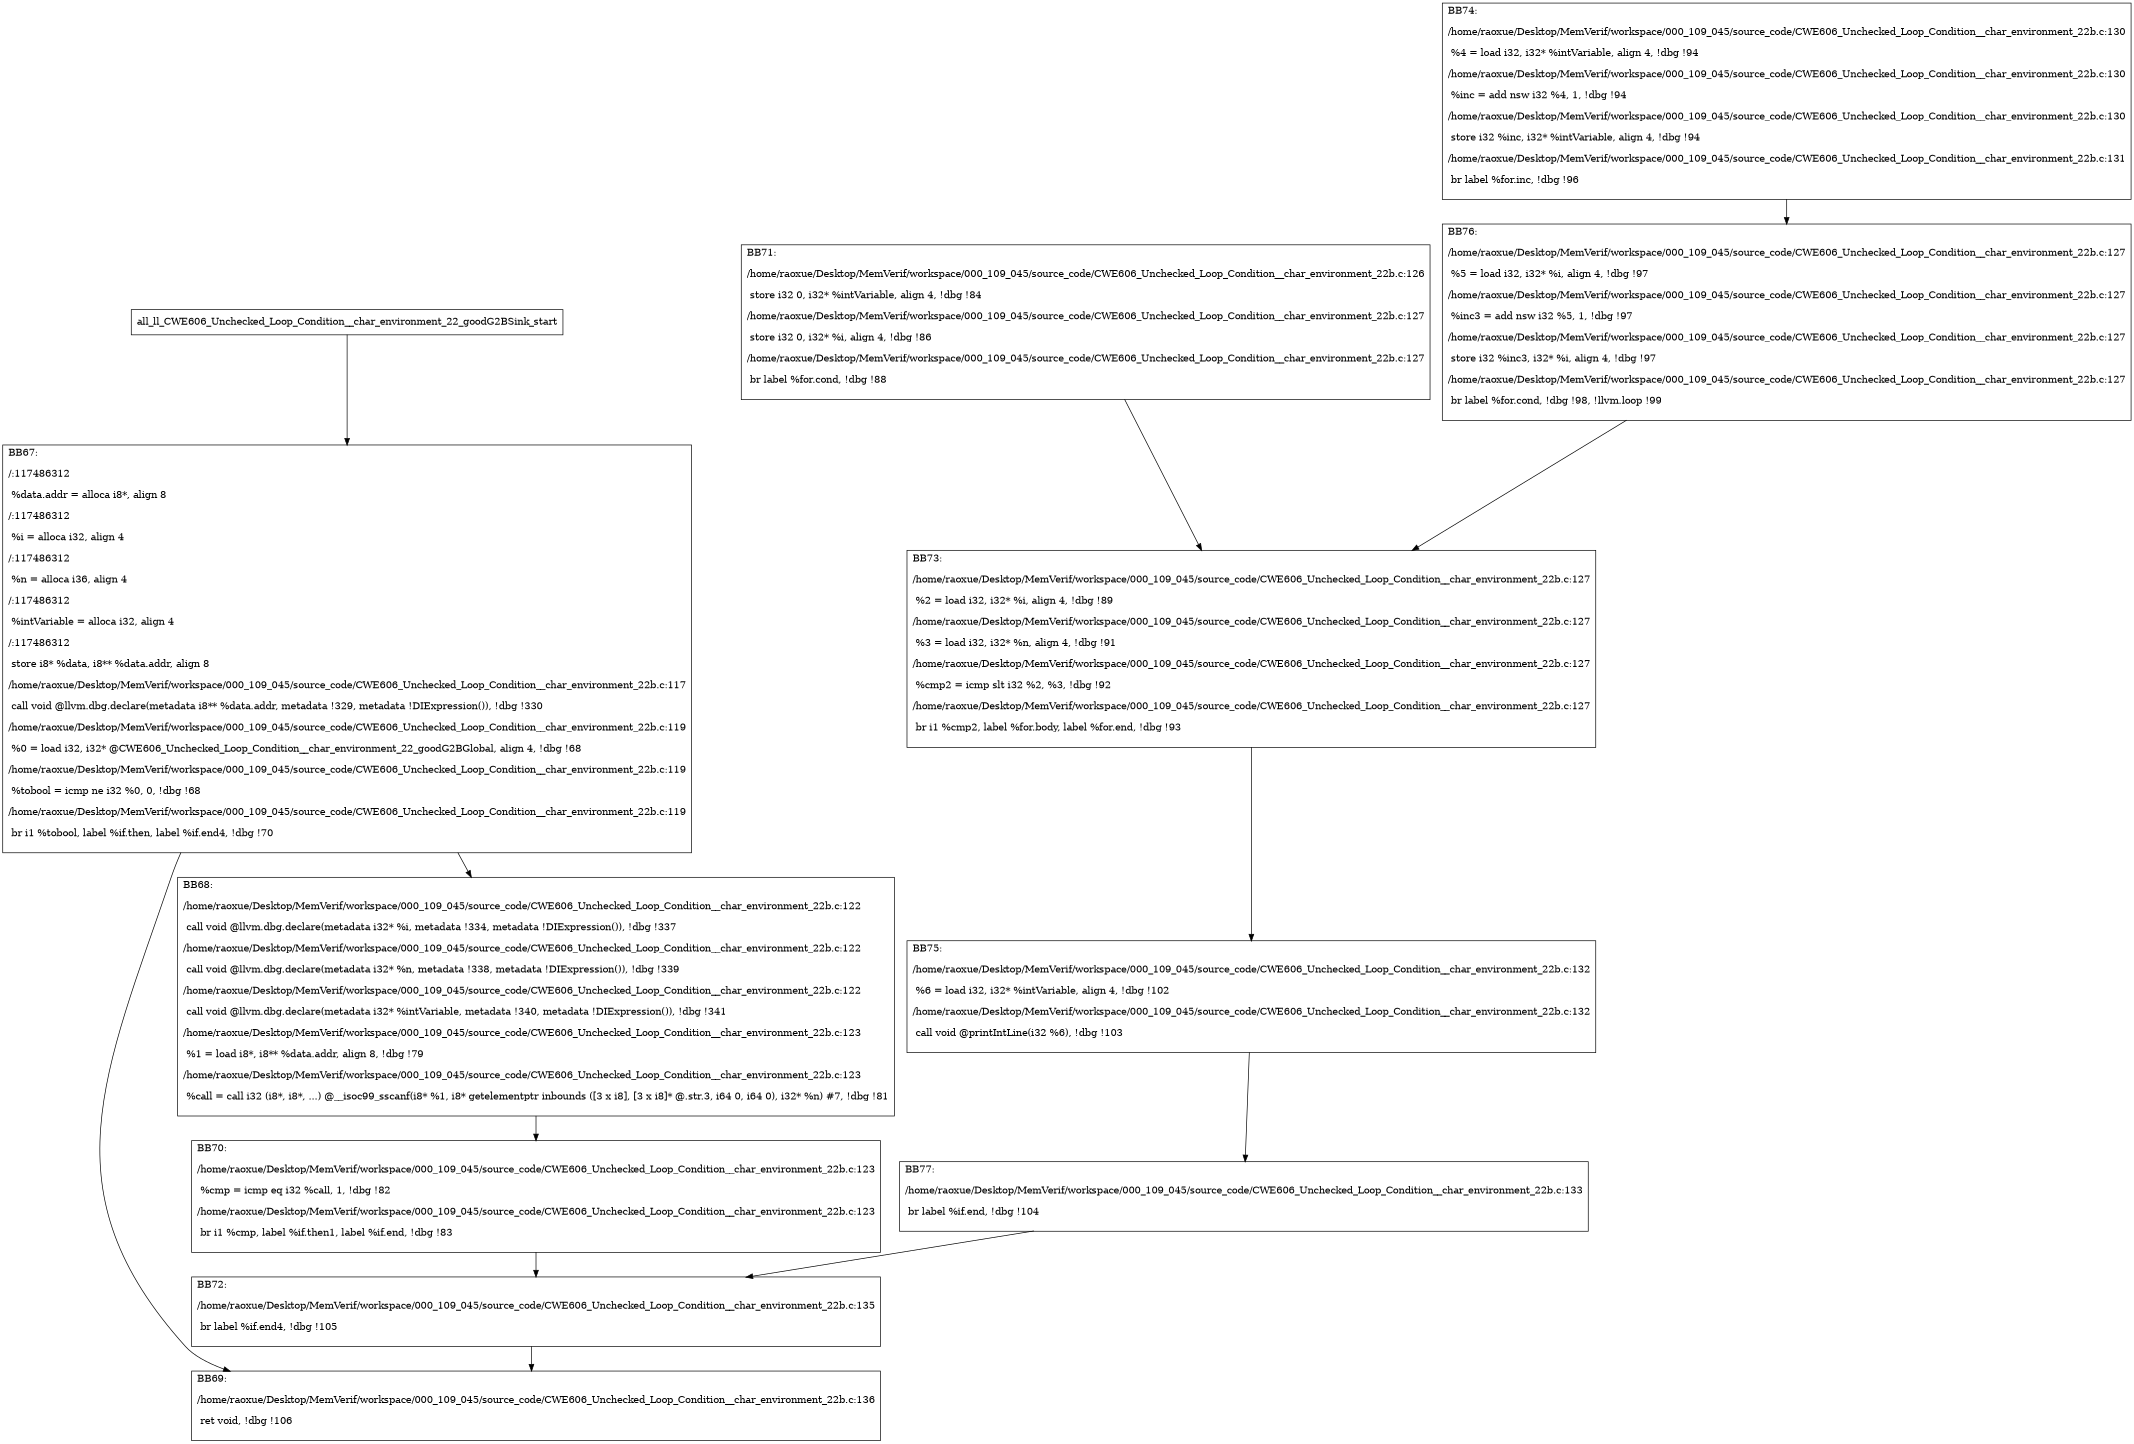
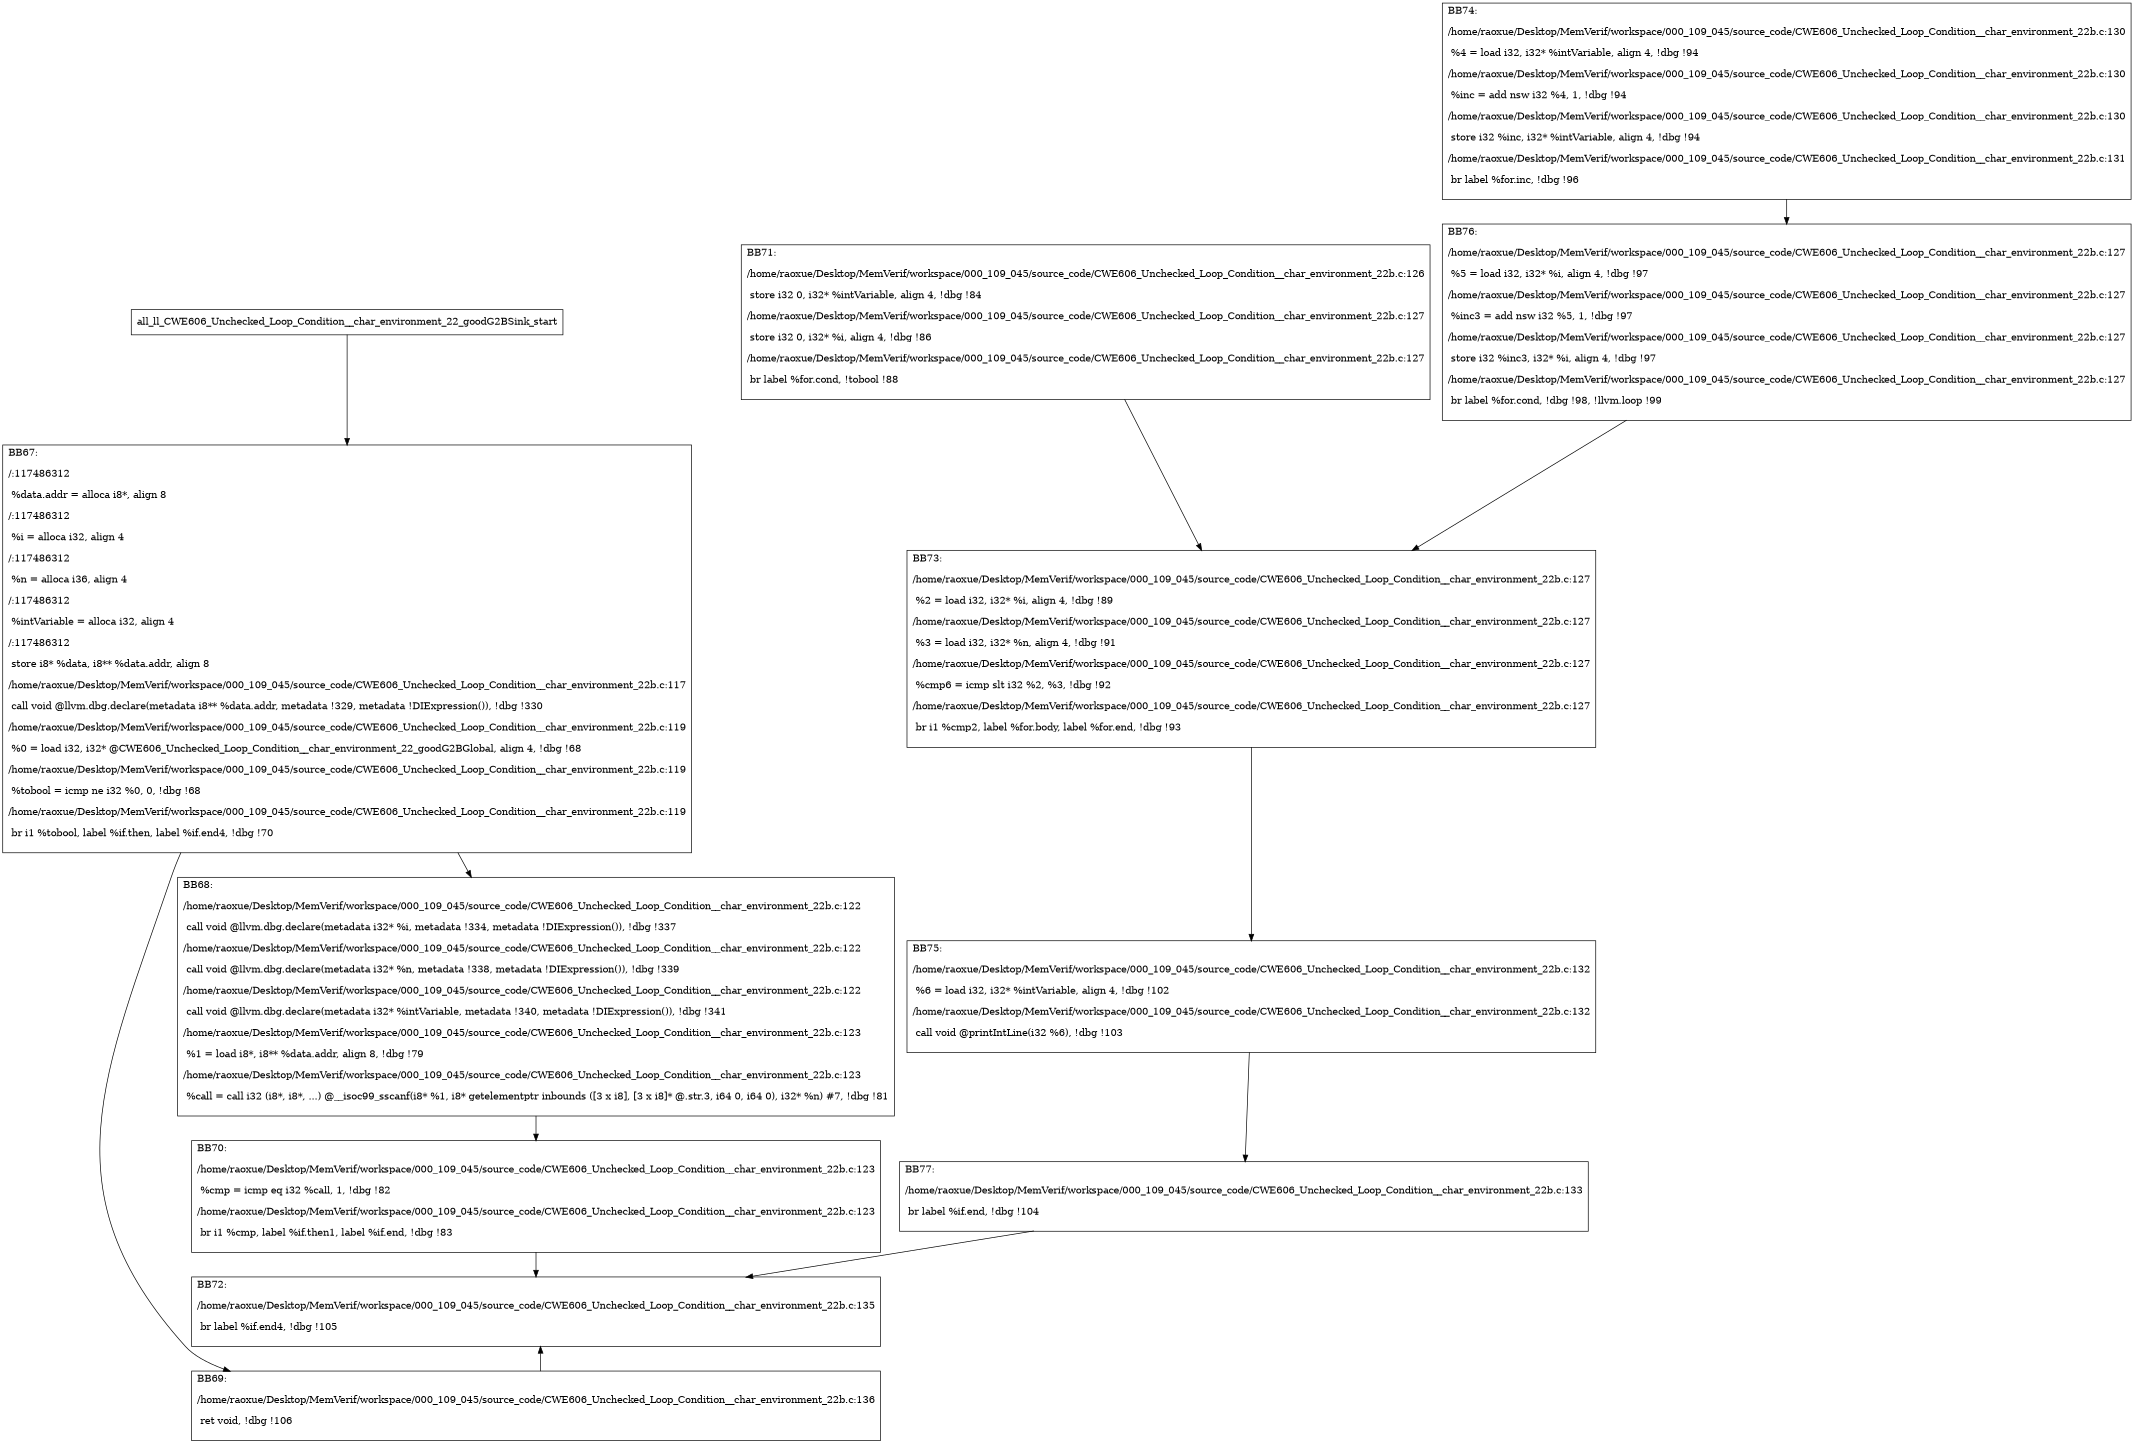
  digraph {
    node [shape=record]
    n1 [label="{all_ll_CWE606_Unchecked_Loop_Condition__char_environment_22_goodG2BSink_start}"]
    n2 [label="{BB67:\l\l/:117486312\l\n  %data.addr = alloca i8*, align 8\l\n/:117486312\l\n  %i = alloca i32, align 4\l\n/:117486312\l\n  %n = alloca i36, align 4\l\n/:117486312\l\n  %intVariable = alloca i32, align 4\l\n/:117486312\l\n  store i8* %data, i8** %data.addr, align 8\l\n/home/raoxue/Desktop/MemVerif/workspace/000_109_045/source_code/CWE606_Unchecked_Loop_Condition__char_environment_22b.c:117\l\n  call void @llvm.dbg.declare(metadata i8** %data.addr, metadata !329, metadata !DIExpression()), !dbg !330\l\n/home/raoxue/Desktop/MemVerif/workspace/000_109_045/source_code/CWE606_Unchecked_Loop_Condition__char_environment_22b.c:119\l\n  %0 = load i32, i32* @CWE606_Unchecked_Loop_Condition__char_environment_22_goodG2BGlobal, align 4, !dbg !68\l\n/home/raoxue/Desktop/MemVerif/workspace/000_109_045/source_code/CWE606_Unchecked_Loop_Condition__char_environment_22b.c:119\l\n  %tobool = icmp ne i32 %0, 0, !dbg !68\l\n/home/raoxue/Desktop/MemVerif/workspace/000_109_045/source_code/CWE606_Unchecked_Loop_Condition__char_environment_22b.c:119\l\n  br i1 %tobool, label %if.then, label %if.end4, !dbg !70\l\n}"]
    n3 [label="{BB68:\l\l/home/raoxue/Desktop/MemVerif/workspace/000_109_045/source_code/CWE606_Unchecked_Loop_Condition__char_environment_22b.c:122\l\n  call void @llvm.dbg.declare(metadata i32* %i, metadata !334, metadata !DIExpression()), !dbg !337\l\n/home/raoxue/Desktop/MemVerif/workspace/000_109_045/source_code/CWE606_Unchecked_Loop_Condition__char_environment_22b.c:122\l\n  call void @llvm.dbg.declare(metadata i32* %n, metadata !338, metadata !DIExpression()), !dbg !339\l\n/home/raoxue/Desktop/MemVerif/workspace/000_109_045/source_code/CWE606_Unchecked_Loop_Condition__char_environment_22b.c:122\l\n  call void @llvm.dbg.declare(metadata i32* %intVariable, metadata !340, metadata !DIExpression()), !dbg !341\l\n/home/raoxue/Desktop/MemVerif/workspace/000_109_045/source_code/CWE606_Unchecked_Loop_Condition__char_environment_22b.c:123\l\n  %1 = load i8*, i8** %data.addr, align 8, !dbg !79\l\n/home/raoxue/Desktop/MemVerif/workspace/000_109_045/source_code/CWE606_Unchecked_Loop_Condition__char_environment_22b.c:123\l\n  %call = call i32 (i8*, i8*, ...) @__isoc99_sscanf(i8* %1, i8* getelementptr inbounds ([3 x i8], [3 x i8]* @.str.3, i64 0, i64 0), i32* %n) #7, !dbg !81\l\n}"]
    n4 [label="{BB69:\l\l/home/raoxue/Desktop/MemVerif/workspace/000_109_045/source_code/CWE606_Unchecked_Loop_Condition__char_environment_22b.c:136\l\n  ret void, !dbg !106\l\n}"]
    n5 [label="{BB70:\l\l/home/raoxue/Desktop/MemVerif/workspace/000_109_045/source_code/CWE606_Unchecked_Loop_Condition__char_environment_22b.c:123\l\n  %cmp = icmp eq i32 %call, 1, !dbg !82\l\n/home/raoxue/Desktop/MemVerif/workspace/000_109_045/source_code/CWE606_Unchecked_Loop_Condition__char_environment_22b.c:123\l\n  br i1 %cmp, label %if.then1, label %if.end, !dbg !83\l\n}"]
    n6 [label="{BB72:\l\l/home/raoxue/Desktop/MemVerif/workspace/000_109_045/source_code/CWE606_Unchecked_Loop_Condition__char_environment_22b.c:135\l\n  br label %if.end4, !dbg !105\l\n}"]
-   n7 [label="{BB71:\l\l/home/raoxue/Desktop/MemVerif/workspace/000_109_045/source_code/CWE606_Unchecked_Loop_Condition__char_environment_22b.c:126\l\n  store i32 0, i32* %intVariable, align 4, !dbg !84\l\n/home/raoxue/Desktop/MemVerif/workspace/000_109_045/source_code/CWE606_Unchecked_Loop_Condition__char_environment_22b.c:127\l\n  store i32 0, i32* %i, align 4, !dbg !86\l\n/home/raoxue/Desktop/MemVerif/workspace/000_109_045/source_code/CWE606_Unchecked_Loop_Condition__char_environment_22b.c:127\l\n  br label %for.cond, !dbg !88\l\n}"]
-   n8 [label="{BB73:\l\l/home/raoxue/Desktop/MemVerif/workspace/000_109_045/source_code/CWE606_Unchecked_Loop_Condition__char_environment_22b.c:127\l\n  %2 = load i32, i32* %i, align 4, !dbg !89\l\n/home/raoxue/Desktop/MemVerif/workspace/000_109_045/source_code/CWE606_Unchecked_Loop_Condition__char_environment_22b.c:127\l\n  %3 = load i32, i32* %n, align 4, !dbg !91\l\n/home/raoxue/Desktop/MemVerif/workspace/000_109_045/source_code/CWE606_Unchecked_Loop_Condition__char_environment_22b.c:127\l\n  %cmp2 = icmp slt i32 %2, %3, !dbg !92\l\n/home/raoxue/Desktop/MemVerif/workspace/000_109_045/source_code/CWE606_Unchecked_Loop_Condition__char_environment_22b.c:127\l\n  br i1 %cmp2, label %for.body, label %for.end, !dbg !93\l\n}"]
+   n7 [label="{BB71:\l\l/home/raoxue/Desktop/MemVerif/workspace/000_109_045/source_code/CWE606_Unchecked_Loop_Condition__char_environment_22b.c:126\l\n  store i32 0, i32* %intVariable, align 4, !dbg !84\l\n/home/raoxue/Desktop/MemVerif/workspace/000_109_045/source_code/CWE606_Unchecked_Loop_Condition__char_environment_22b.c:127\l\n  store i32 0, i32* %i, align 4, !dbg !86\l\n/home/raoxue/Desktop/MemVerif/workspace/000_109_045/source_code/CWE606_Unchecked_Loop_Condition__char_environment_22b.c:127\l\n  br label %for.cond, !tobool !88\l\n}"]
+   n8 [label="{BB73:\l\l/home/raoxue/Desktop/MemVerif/workspace/000_109_045/source_code/CWE606_Unchecked_Loop_Condition__char_environment_22b.c:127\l\n  %2 = load i32, i32* %i, align 4, !dbg !89\l\n/home/raoxue/Desktop/MemVerif/workspace/000_109_045/source_code/CWE606_Unchecked_Loop_Condition__char_environment_22b.c:127\l\n  %3 = load i32, i32* %n, align 4, !dbg !91\l\n/home/raoxue/Desktop/MemVerif/workspace/000_109_045/source_code/CWE606_Unchecked_Loop_Condition__char_environment_22b.c:127\l\n  %cmp6 = icmp slt i32 %2, %3, !dbg !92\l\n/home/raoxue/Desktop/MemVerif/workspace/000_109_045/source_code/CWE606_Unchecked_Loop_Condition__char_environment_22b.c:127\l\n  br i1 %cmp2, label %for.body, label %for.end, !dbg !93\l\n}"]
    n9 [label="{BB75:\l\l/home/raoxue/Desktop/MemVerif/workspace/000_109_045/source_code/CWE606_Unchecked_Loop_Condition__char_environment_22b.c:132\l\n  %6 = load i32, i32* %intVariable, align 4, !dbg !102\l\n/home/raoxue/Desktop/MemVerif/workspace/000_109_045/source_code/CWE606_Unchecked_Loop_Condition__char_environment_22b.c:132\l\n  call void @printIntLine(i32 %6), !dbg !103\l\n}"]
    n10 [label="{BB74:\l\l/home/raoxue/Desktop/MemVerif/workspace/000_109_045/source_code/CWE606_Unchecked_Loop_Condition__char_environment_22b.c:130\l\n  %4 = load i32, i32* %intVariable, align 4, !dbg !94\l\n/home/raoxue/Desktop/MemVerif/workspace/000_109_045/source_code/CWE606_Unchecked_Loop_Condition__char_environment_22b.c:130\l\n  %inc = add nsw i32 %4, 1, !dbg !94\l\n/home/raoxue/Desktop/MemVerif/workspace/000_109_045/source_code/CWE606_Unchecked_Loop_Condition__char_environment_22b.c:130\l\n  store i32 %inc, i32* %intVariable, align 4, !dbg !94\l\n/home/raoxue/Desktop/MemVerif/workspace/000_109_045/source_code/CWE606_Unchecked_Loop_Condition__char_environment_22b.c:131\l\n  br label %for.inc, !dbg !96\l\n}"]
    n11 [label="{BB76:\l\l/home/raoxue/Desktop/MemVerif/workspace/000_109_045/source_code/CWE606_Unchecked_Loop_Condition__char_environment_22b.c:127\l\n  %5 = load i32, i32* %i, align 4, !dbg !97\l\n/home/raoxue/Desktop/MemVerif/workspace/000_109_045/source_code/CWE606_Unchecked_Loop_Condition__char_environment_22b.c:127\l\n  %inc3 = add nsw i32 %5, 1, !dbg !97\l\n/home/raoxue/Desktop/MemVerif/workspace/000_109_045/source_code/CWE606_Unchecked_Loop_Condition__char_environment_22b.c:127\l\n  store i32 %inc3, i32* %i, align 4, !dbg !97\l\n/home/raoxue/Desktop/MemVerif/workspace/000_109_045/source_code/CWE606_Unchecked_Loop_Condition__char_environment_22b.c:127\l\n  br label %for.cond, !dbg !98, !llvm.loop !99\l\n}"]
    n12 [label="{BB77:\l\l/home/raoxue/Desktop/MemVerif/workspace/000_109_045/source_code/CWE606_Unchecked_Loop_Condition__char_environment_22b.c:133\l\n  br label %if.end, !dbg !104\l\n}"]
    n1 -> n2
    n2 -> n3
    n2 -> n4
    n3 -> n5
    n5 -> n6
-   n6 -> n4
+   n4 -> n6
    n7 -> n8
    n8 -> n9
    n9 -> n12
    n10 -> n11
    n11 -> n8
    n12 -> n6
  }
